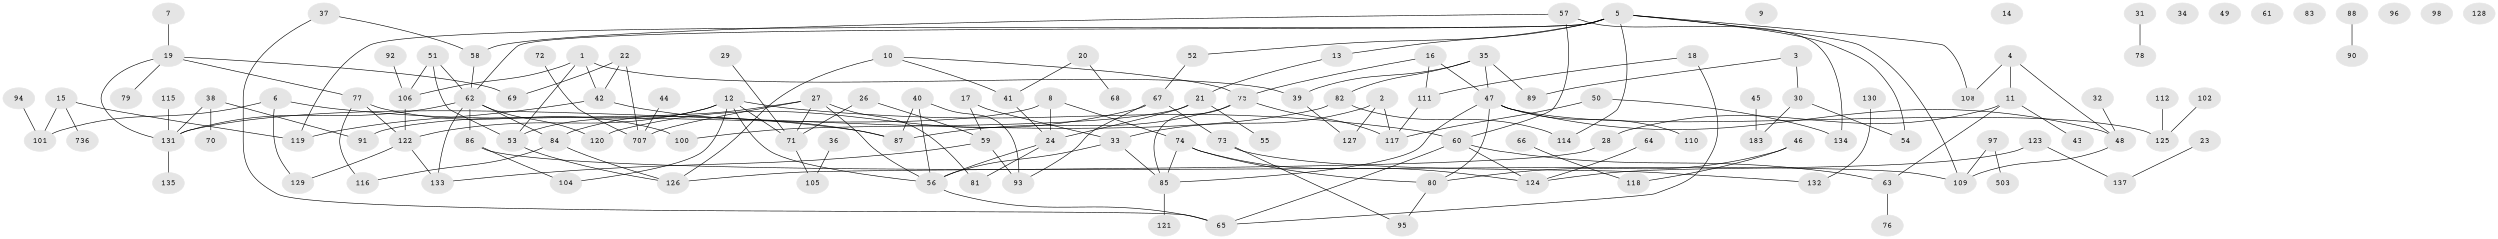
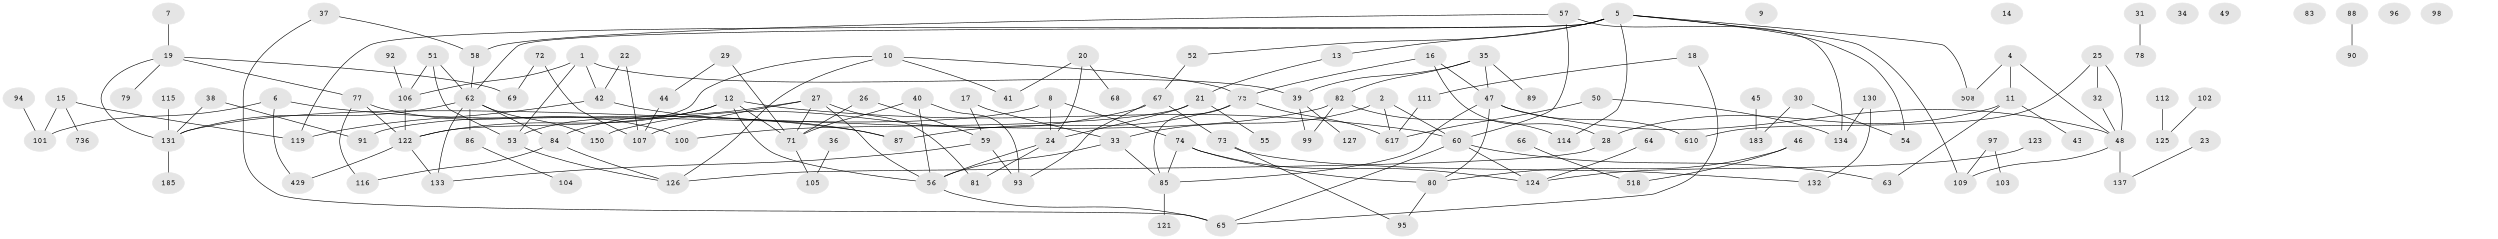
  graph {
    fontname="Courier Prime"
    node [color=gray90 fontname="Courier Prime" style=filled]
    edge [fontname="Courier Prime"]
    1
    39
    42
    53
    106
+   99
    127
    119
    87
    126
    122
    2
    33
    60
-   117
+   117 [label=617]
    56
    85
    63
    65
    124
-   3
    30
    89
    54
    n25 [label=183]
    4
    11
    48
-   108
+   108 [label=508]
    28
    43
    109
    5
    13
    52
    62
    114
    21
    67
    131
    84
    133
    86
-   120
+   120 [label=150]
    6
    101
-   129
+   129 [label=429]
    7
    19
    69
    77
    79
    8
    24
    74
    91
    81
    80
    9
    10
    41
    75
-   76
    12
    71
    104
    105
    55
    100
    14
    15
    n72 [label=736]
    16
    47
-   110
+   110 [label=610]
    125
    17
    59
    93
    18
    111
    116
-   135
+   135 [label=185]
    20
    68
    22
-   107 [label=707]
+   107
    23
    137
+   25
    32
    26
    27
    29
    44
    31
    78
    121
    34
    35
    82
    36
    37
    58
    38
-   70
    40
    45
    46
-   118
+   118 [label=518]
    95
    49
    50
    134
    51
    73
    57
-   61
    64
    66
    132
    72
    83
    88
    90
    92
    94
    96
    97
-   103 [label=503]
+   103
    98
    102
    112
    115
    123
-   128
    130
    1 -- 39
    1 -- 42
    1 -- 53
    1 -- 106
+   39 -- 99
    39 -- 127
    42 -- 119
    42 -- 87
    53 -- 126
    106 -- 122
    122 -- 133
    122 -- 129
    2 -- 33
-   2 -- 127
+   2 -- 60
    2 -- 117
    33 -- 56
    33 -- 85
    60 -- 63
    60 -- 65
    60 -- 124
    56 -- 65
    85 -- 121
-   63 -- 76
-   3 -- 30
-   3 -- 89
    30 -- 54
    30 -- n25
    4 -- 11
    4 -- 48
    4 -- 108
    11 -- 63
    11 -- 28
    11 -- 43
    48 -- 109
    28 -- 126
    5 -- 119
    5 -- 54
    5 -- 108
    5 -- 109
    5 -- 13
    5 -- 52
    5 -- 62
    5 -- 114
    13 -- 21
    52 -- 67
    62 -- 131
    62 -- 84
    62 -- 133
    62 -- 86
    62 -- 120
    21 -- 24
    21 -- 55
    21 -- 100
    67 -- 120
    67 -- 93
    67 -- 73
    131 -- 135
    84 -- 126
    84 -- 116
-   86 -- 109
    86 -- 104
    6 -- 87
    6 -- 101
    6 -- 129
    7 -- 19
    19 -- 131
    19 -- 69
    19 -- 77
    19 -- 79
    77 -- 122
    77 -- 100
    77 -- 116
    8 -- 24
    8 -- 74
    8 -- 91
    24 -- 56
    24 -- 81
    74 -- 85
    74 -- 124
    74 -- 80
    80 -- 95
    10 -- 126
+   10 -- 122
    10 -- 41
    10 -- 75
    75 -- 87
    75 -- 117
    75 -- 85
    12 -- 53
    12 -- 122
    12 -- 60
    12 -- 56
    12 -- 71
-   12 -- 104
    71 -- 105
    15 -- 119
    15 -- 101
    15 -- n72
-   16 -- 111
+   16 -- 28
    16 -- 75
    16 -- 47
    47 -- 85
    47 -- 48
    47 -- 80
    47 -- 110
-   47 -- 125
    17 -- 33
    17 -- 59
    59 -- 133
    59 -- 93
    18 -- 65
    18 -- 111
    111 -- 117
-   41 -- 24
+   20 -- 24
    20 -- 41
    20 -- 68
    22 -- 42
-   22 -- 69
+   72 -- 69
    22 -- 107
    23 -- 137
+   25 -- 48
+   25 -- 110
+   25 -- 32
    32 -- 48
    26 -- 71
    26 -- 59
    27 -- 56
    27 -- 84
    27 -- 81
    27 -- 71
    27 -- 107
    29 -- 71
+   29 -- 44
    44 -- 107
    31 -- 78
    35 -- 39
    35 -- 89
    35 -- 47
    35 -- 82
+   82 -- 99
    82 -- 114
    82 -- 131
    36 -- 105
    37 -- 65
    37 -- 58
    58 -- 62
    38 -- 131
    38 -- 91
-   38 -- 70
-   40 -- 87
+   40 -- 71
    40 -- 56
    40 -- 93
    45 -- n25
    46 -- 80
    46 -- 118
    50 -- 117
    50 -- 134
    51 -- 53
    51 -- 106
    51 -- 62
    73 -- 95
    73 -- 132
    57 -- 60
    57 -- 58
    57 -- 134
    64 -- 124
    66 -- 118
    72 -- 107
    88 -- 90
    92 -- 106
    94 -- 101
    97 -- 109
    97 -- 103
    102 -- 125
    112 -- 125
    115 -- 131
    123 -- 124
-   123 -- 137
+   48 -- 137
+   130 -- 134
    130 -- 132
  }
